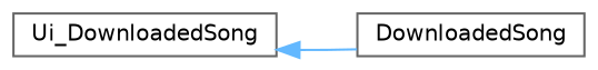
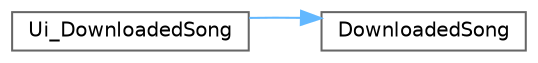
  digraph {
    rankdir=LR
    node [color=grey40 fillcolor=white fontname=Helvetica fontsize=10 shape=box style=filled]
    n1 [height=0.2 label=Ui_DownloadedSong width=0.4]
    n2 [height=0.2 label=DownloadedSong width=0.4]
-   n1 -> n2 [color=steelblue1 dir=back fontname=Helvetica fontsize=10 labelfontname=Helvetica labelfontsize=10 style=solid]
+   n2 -> n1 [color=steelblue1 dir=back fontname=Helvetica fontsize=10 labelfontname=Helvetica labelfontsize=10 style=solid]
  }
